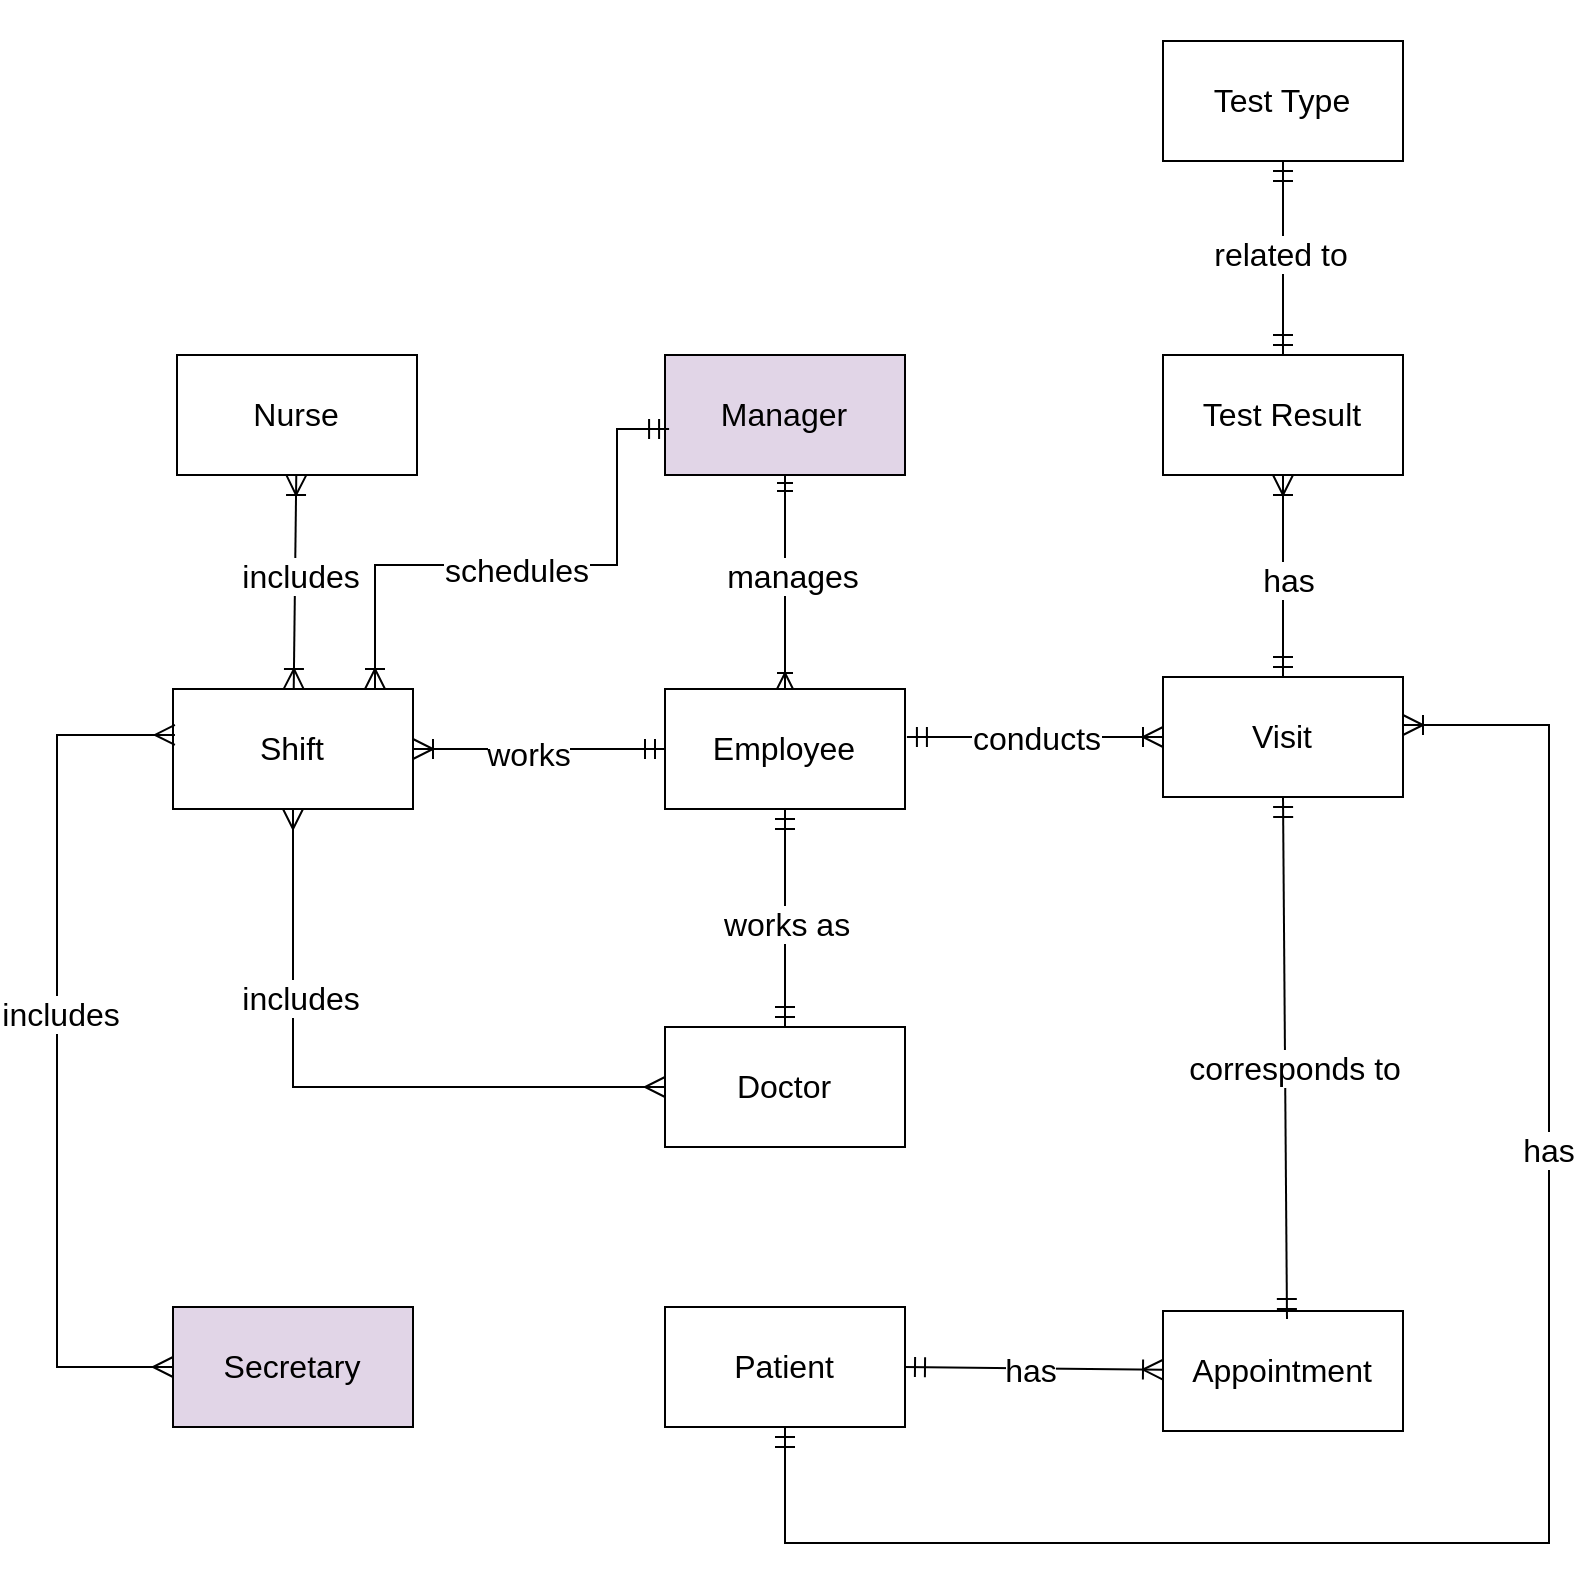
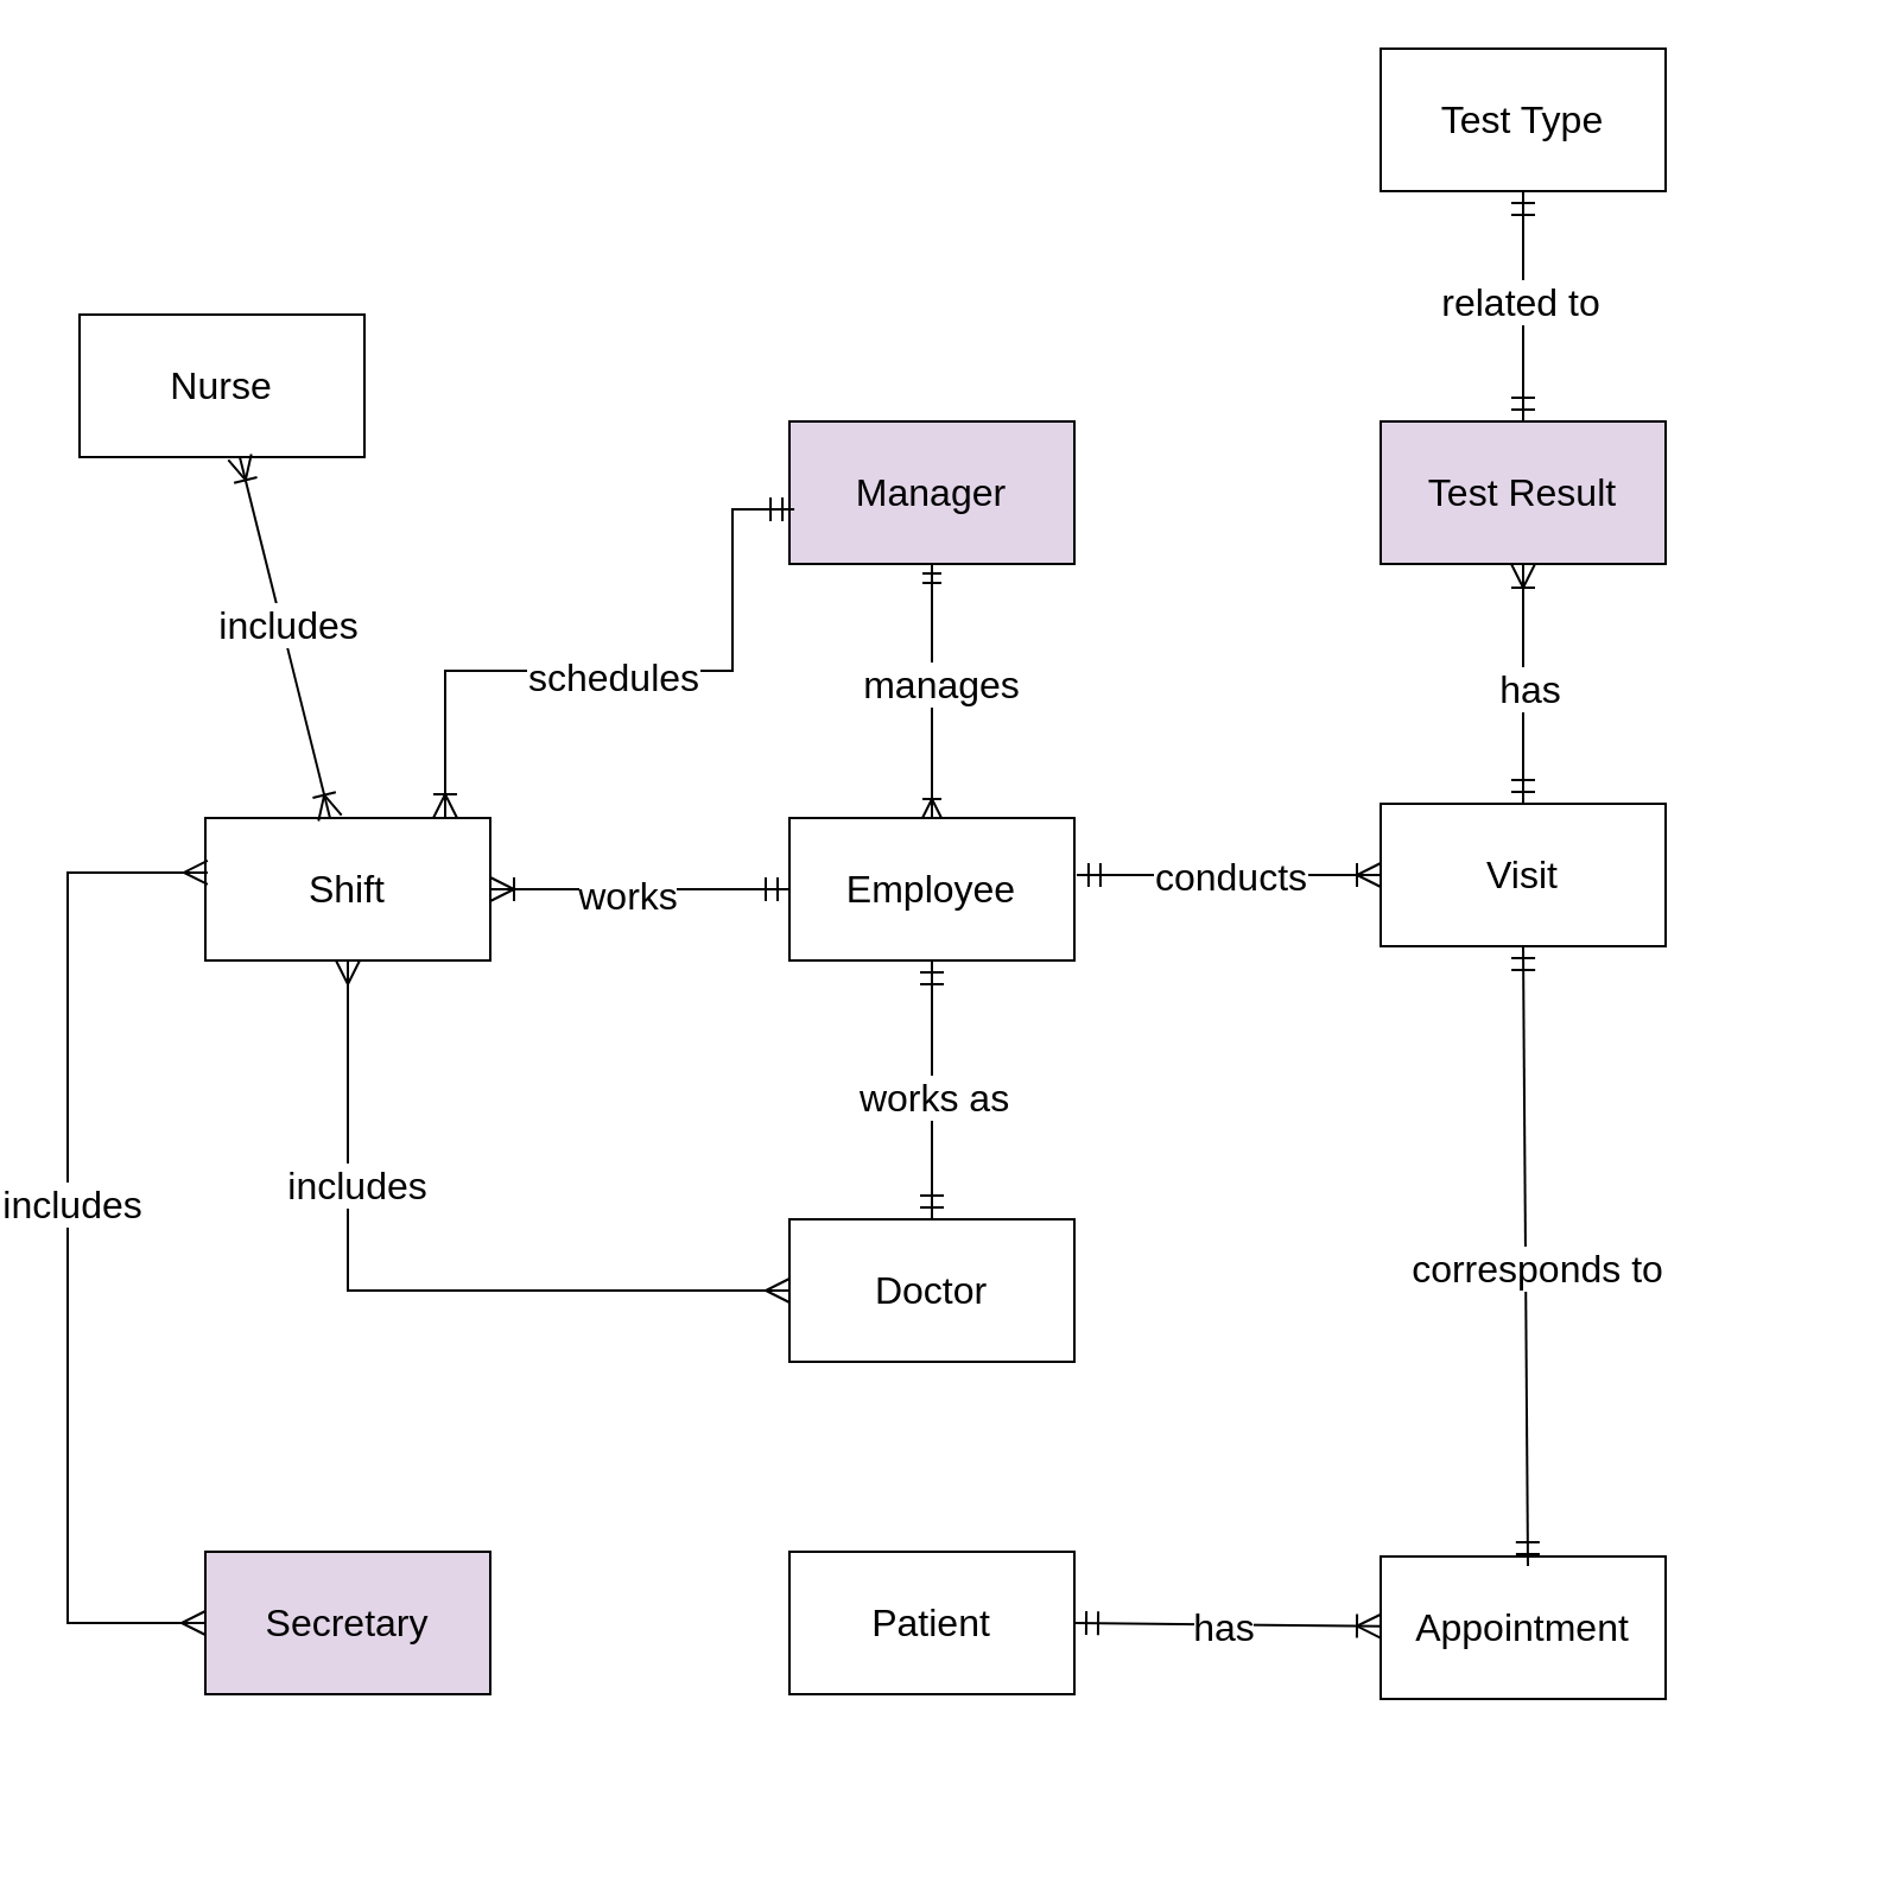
  <mxCell id="0" />
  <mxCell id="1" parent="0" />
  <mxCell id="2" value="Doctor" style="rounded=0;whiteSpace=wrap;html=1;fontSize=16;" vertex="1" parent="1"><mxGeometry x="324" y="513" width="120" height="60" as="geometry" /></mxCell>
  <mxCell id="3" value="Employee" style="rounded=0;whiteSpace=wrap;html=1;fontSize=16;" vertex="1" parent="1"><mxGeometry x="324" y="344" width="120" height="60" as="geometry" /></mxCell>
  <mxCell id="4" value="" style="fontSize=12;html=1;endArrow=ERmandOne;startArrow=ERmandOne;rounded=0;startSize=8;endSize=8;entryX=0.5;entryY=1;entryDx=0;entryDy=0;exitX=0.5;exitY=0;exitDx=0;exitDy=0;" edge="1" parent="1" source="2" target="3"><mxGeometry width="100" height="100" relative="1" as="geometry"><mxPoint x="507" y="550" as="sourcePoint" /><mxPoint x="607" y="450" as="targetPoint" /><Array as="points" /></mxGeometry></mxCell>
  <mxCell id="5" value="works as" style="edgeLabel;html=1;align=center;verticalAlign=middle;resizable=0;points=[];fontSize=16;" vertex="1" connectable="0" parent="4"><mxGeometry x="-0.055" relative="1" as="geometry"><mxPoint as="offset" /></mxGeometry></mxCell>
- <mxCell id="6" value="Test Result" style="rounded=0;whiteSpace=wrap;html=1;fontSize=16;" vertex="1" parent="1"><mxGeometry x="573" y="177" width="120" height="60" as="geometry" /></mxCell>
+ <mxCell id="6" value="Test Result" style="rounded=0;whiteSpace=wrap;html=1;fontSize=16;fillColor=#e1d5e7;" vertex="1" parent="1"><mxGeometry x="573" y="177" width="120" height="60" as="geometry" /></mxCell>
  <mxCell id="7" value="Appointment" style="rounded=0;whiteSpace=wrap;html=1;fontSize=16;" vertex="1" parent="1"><mxGeometry x="573" y="655" width="120" height="60" as="geometry" /></mxCell>
  <mxCell id="8" value="Patient" style="rounded=0;whiteSpace=wrap;html=1;fontSize=16;" vertex="1" parent="1"><mxGeometry x="324" y="653" width="120" height="60" as="geometry" /></mxCell>
  <mxCell id="9" value="Shift" style="rounded=0;whiteSpace=wrap;html=1;fontSize=16;" vertex="1" parent="1"><mxGeometry x="78" y="344" width="120" height="60" as="geometry" /></mxCell>
  <mxCell id="10" value="Visit" style="rounded=0;whiteSpace=wrap;html=1;fontSize=16;" vertex="1" parent="1"><mxGeometry x="573" y="338" width="120" height="60" as="geometry" /></mxCell>
  <mxCell id="11" value="" style="fontSize=12;html=1;endArrow=ERoneToMany;startArrow=ERmandOne;rounded=0;startSize=8;endSize=8;entryX=0;entryY=0.5;entryDx=0;entryDy=0;exitX=1.008;exitY=0.4;exitDx=0;exitDy=0;exitPerimeter=0;" edge="1" parent="1" source="3" target="10"><mxGeometry width="100" height="100" relative="1" as="geometry"><mxPoint x="533" y="468" as="sourcePoint" /><mxPoint x="633" y="368" as="targetPoint" /></mxGeometry></mxCell>
  <mxCell id="12" value="conducts" style="edgeLabel;html=1;align=center;verticalAlign=middle;resizable=0;points=[];fontSize=16;" vertex="1" connectable="0" parent="11"><mxGeometry x="0.019" relative="1" as="geometry"><mxPoint as="offset" /></mxGeometry></mxCell>
  <mxCell id="13" value="" style="fontSize=12;html=1;endArrow=ERoneToMany;startArrow=ERmandOne;rounded=0;startSize=8;endSize=8;exitX=0;exitY=0.5;exitDx=0;exitDy=0;" edge="1" parent="1" source="3" target="9"><mxGeometry width="100" height="100" relative="1" as="geometry"><mxPoint x="264" y="468" as="sourcePoint" /><mxPoint x="364" y="368" as="targetPoint" /></mxGeometry></mxCell>
  <mxCell id="14" value="works" style="edgeLabel;html=1;align=center;verticalAlign=middle;resizable=0;points=[];fontSize=16;" vertex="1" connectable="0" parent="13"><mxGeometry x="0.096" y="2" relative="1" as="geometry"><mxPoint as="offset" /></mxGeometry></mxCell>
  <mxCell id="15" value="" style="fontSize=12;html=1;endArrow=ERoneToMany;startArrow=ERmandOne;rounded=0;startSize=8;endSize=8;exitX=1;exitY=0.5;exitDx=0;exitDy=0;" edge="1" parent="1" source="8" target="7"><mxGeometry width="100" height="100" relative="1" as="geometry"><mxPoint x="600" y="644" as="sourcePoint" /><mxPoint x="700" y="544" as="targetPoint" /></mxGeometry></mxCell>
  <mxCell id="16" value="has" style="edgeLabel;html=1;align=center;verticalAlign=middle;resizable=0;points=[];fontSize=16;" vertex="1" connectable="0" parent="15"><mxGeometry x="-0.025" y="-1" relative="1" as="geometry"><mxPoint as="offset" /></mxGeometry></mxCell>
- <mxCell id="17" value="" style="edgeStyle=orthogonalEdgeStyle;fontSize=12;html=1;endArrow=ERoneToMany;startArrow=ERmandOne;rounded=0;startSize=8;endSize=8;exitX=0.5;exitY=1;exitDx=0;exitDy=0;entryX=1;entryY=0.4;entryDx=0;entryDy=0;entryPerimeter=0;" edge="1" parent="1" source="8" target="10"><mxGeometry width="100" height="100" relative="1" as="geometry"><mxPoint x="141.75" y="732.75" as="sourcePoint" /><mxPoint x="241.75" y="632.75" as="targetPoint" /><Array as="points"><mxPoint x="384" y="771" /><mxPoint x="766" y="771" /><mxPoint x="766" y="362" /></Array></mxGeometry></mxCell>
- <mxCell id="18" value="has" style="edgeLabel;html=1;align=center;verticalAlign=middle;resizable=0;points=[];fontSize=16;" vertex="1" connectable="0" parent="17"><mxGeometry x="0.382" y="1" relative="1" as="geometry"><mxPoint as="offset" /></mxGeometry></mxCell>
  <mxCell id="19" value="" style="fontSize=12;html=1;endArrow=ERmandOne;startArrow=ERmandOne;rounded=0;startSize=8;endSize=8;entryX=0.5;entryY=1;entryDx=0;entryDy=0;" edge="1" parent="1" target="10"><mxGeometry width="100" height="100" relative="1" as="geometry"><mxPoint x="635" y="659" as="sourcePoint" /><mxPoint x="473" y="616" as="targetPoint" /></mxGeometry></mxCell>
  <mxCell id="20" value="corresponds to" style="edgeLabel;html=1;align=center;verticalAlign=middle;resizable=0;points=[];fontSize=16;" vertex="1" connectable="0" parent="19"><mxGeometry x="-0.046" y="-4" relative="1" as="geometry"><mxPoint as="offset" /></mxGeometry></mxCell>
  <mxCell id="21" value="" style="fontSize=12;html=1;endArrow=ERoneToMany;startArrow=ERmandOne;rounded=0;startSize=8;endSize=8;" edge="1" parent="1" source="10" target="6"><mxGeometry width="100" height="100" relative="1" as="geometry"><mxPoint x="373" y="257" as="sourcePoint" /><mxPoint x="473" y="157" as="targetPoint" /></mxGeometry></mxCell>
  <mxCell id="22" value="has" style="edgeLabel;html=1;align=center;verticalAlign=middle;resizable=0;points=[];fontSize=16;" vertex="1" connectable="0" parent="21"><mxGeometry x="-0.03" y="-2" relative="1" as="geometry"><mxPoint as="offset" /></mxGeometry></mxCell>
- <mxCell id="23" value="Nurse" style="rounded=0;whiteSpace=wrap;html=1;fontSize=16;" vertex="1" parent="1"><mxGeometry x="80" y="177" width="120" height="60" as="geometry" /></mxCell>
+ <mxCell id="23" value="Nurse" style="rounded=0;whiteSpace=wrap;html=1;fontSize=16;" vertex="1" parent="1"><mxGeometry x="25" y="132" width="120" height="60" as="geometry" /></mxCell>
  <mxCell id="24" value="Test Type" style="rounded=0;whiteSpace=wrap;html=1;fontSize=16;" vertex="1" parent="1"><mxGeometry x="573" y="20" width="120" height="60" as="geometry" /></mxCell>
  <mxCell id="25" value="" style="fontSize=12;html=1;endArrow=ERmandOne;startArrow=ERmandOne;rounded=0;startSize=8;endSize=8;" edge="1" parent="1" source="24" target="6"><mxGeometry width="100" height="100" relative="1" as="geometry"><mxPoint x="373" y="290" as="sourcePoint" /><mxPoint x="473" y="190" as="targetPoint" /></mxGeometry></mxCell>
  <mxCell id="26" value="related to" style="edgeLabel;html=1;align=center;verticalAlign=middle;resizable=0;points=[];fontSize=16;" vertex="1" connectable="0" parent="25"><mxGeometry x="-0.048" y="-2" relative="1" as="geometry"><mxPoint as="offset" /></mxGeometry></mxCell>
  <mxCell id="27" value="" style="edgeStyle=orthogonalEdgeStyle;fontSize=12;html=1;endArrow=ERmany;startArrow=ERmany;rounded=0;startSize=8;endSize=8;entryX=0.5;entryY=1;entryDx=0;entryDy=0;exitX=0;exitY=0.5;exitDx=0;exitDy=0;" edge="1" parent="1" source="2" target="9"><mxGeometry width="100" height="100" relative="1" as="geometry"><mxPoint x="373" y="556" as="sourcePoint" /><mxPoint x="473" y="456" as="targetPoint" /></mxGeometry></mxCell>
  <mxCell id="28" value="includes" style="edgeLabel;html=1;align=center;verticalAlign=middle;resizable=0;points=[];fontSize=16;" vertex="1" connectable="0" parent="27"><mxGeometry x="0.421" y="-3" relative="1" as="geometry"><mxPoint as="offset" /></mxGeometry></mxCell>
  <mxCell id="29" value="Secretary" style="rounded=0;whiteSpace=wrap;html=1;fontSize=16;fillColor=#e1d5e7;" vertex="1" parent="1"><mxGeometry x="78" y="653" width="120" height="60" as="geometry" /></mxCell>
  <mxCell id="30" value="" style="fontSize=12;html=1;endArrow=ERoneToMany;startArrow=ERoneToMany;rounded=0;startSize=8;endSize=8;" edge="1" parent="1" source="9" target="23"><mxGeometry width="100" height="100" relative="1" as="geometry"><mxPoint x="166" y="653" as="sourcePoint" /><mxPoint x="266" y="553" as="targetPoint" /></mxGeometry></mxCell>
  <mxCell id="31" value="includes" style="edgeLabel;html=1;align=center;verticalAlign=middle;resizable=0;points=[];fontSize=16;" vertex="1" connectable="0" parent="30"><mxGeometry x="0.065" y="-2" relative="1" as="geometry"><mxPoint as="offset" /></mxGeometry></mxCell>
  <mxCell id="32" value="" style="edgeStyle=orthogonalEdgeStyle;fontSize=12;html=1;endArrow=ERmany;startArrow=ERmany;rounded=0;startSize=8;endSize=8;entryX=0.008;entryY=0.383;entryDx=0;entryDy=0;entryPerimeter=0;exitX=0;exitY=0.5;exitDx=0;exitDy=0;" edge="1" parent="1" source="29" target="9"><mxGeometry width="100" height="100" relative="1" as="geometry"><mxPoint x="251" y="601" as="sourcePoint" /><mxPoint x="351" y="501" as="targetPoint" /><Array as="points"><mxPoint x="20" y="683" /><mxPoint x="20" y="367" /></Array></mxGeometry></mxCell>
  <mxCell id="33" value="includes" style="edgeLabel;html=1;align=center;verticalAlign=middle;resizable=0;points=[];fontSize=16;" vertex="1" connectable="0" parent="32"><mxGeometry x="0.086" y="-1" relative="1" as="geometry"><mxPoint as="offset" /></mxGeometry></mxCell>
  <mxCell id="34" value="Manager" style="rounded=0;whiteSpace=wrap;html=1;fontSize=16;fillColor=#e1d5e7;" vertex="1" parent="1"><mxGeometry x="324" y="177" width="120" height="60" as="geometry" /></mxCell>
  <mxCell id="35" value="" style="fontSize=12;html=1;endArrow=ERoneToMany;startArrow=ERmandOne;rounded=0;exitX=0.5;exitY=1;exitDx=0;exitDy=0;entryX=0.5;entryY=0;entryDx=0;entryDy=0;" edge="1" parent="1" source="34" target="3"><mxGeometry width="100" height="100" relative="1" as="geometry"><mxPoint x="334" y="377" as="sourcePoint" /><mxPoint x="434" y="277" as="targetPoint" /><Array as="points" /></mxGeometry></mxCell>
  <mxCell id="36" value="manages" style="edgeLabel;html=1;align=center;verticalAlign=middle;resizable=0;points=[];fontSize=16;" vertex="1" connectable="0" parent="35"><mxGeometry x="-0.065" y="3" relative="1" as="geometry"><mxPoint as="offset" /></mxGeometry></mxCell>
  <mxCell id="37" value="" style="edgeStyle=orthogonalEdgeStyle;fontSize=12;html=1;endArrow=ERoneToMany;startArrow=ERmandOne;rounded=0;startSize=8;endSize=8;exitX=0.017;exitY=0.617;exitDx=0;exitDy=0;exitPerimeter=0;" edge="1" parent="1" source="34"><mxGeometry width="100" height="100" relative="1" as="geometry"><mxPoint x="334" y="373" as="sourcePoint" /><mxPoint x="179" y="344" as="targetPoint" /><Array as="points"><mxPoint x="300" y="214" /><mxPoint x="300" y="282" /><mxPoint x="179" y="282" /></Array></mxGeometry></mxCell>
  <mxCell id="38" value="schedules" style="edgeLabel;html=1;align=center;verticalAlign=middle;resizable=0;points=[];fontSize=16;" vertex="1" connectable="0" parent="37"><mxGeometry x="0.05" y="2" relative="1" as="geometry"><mxPoint as="offset" /></mxGeometry></mxCell>
